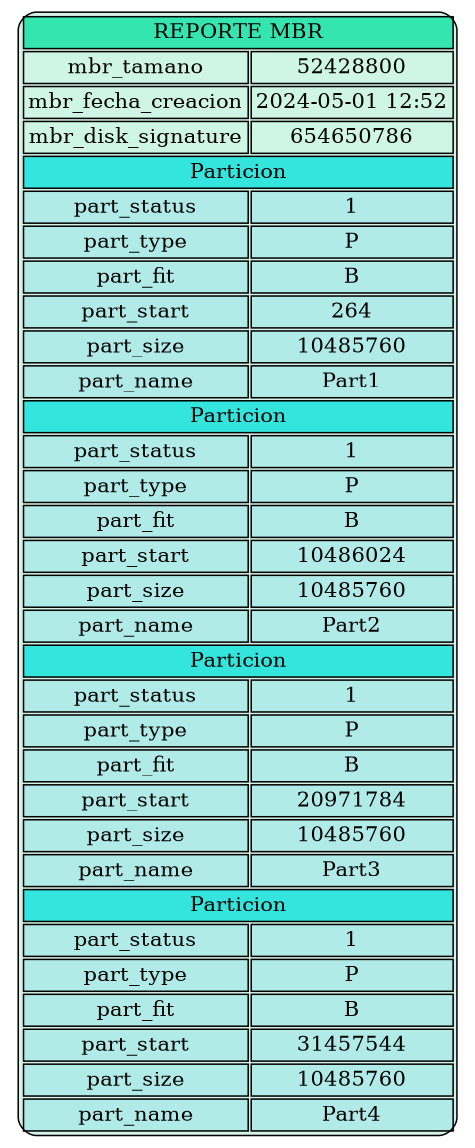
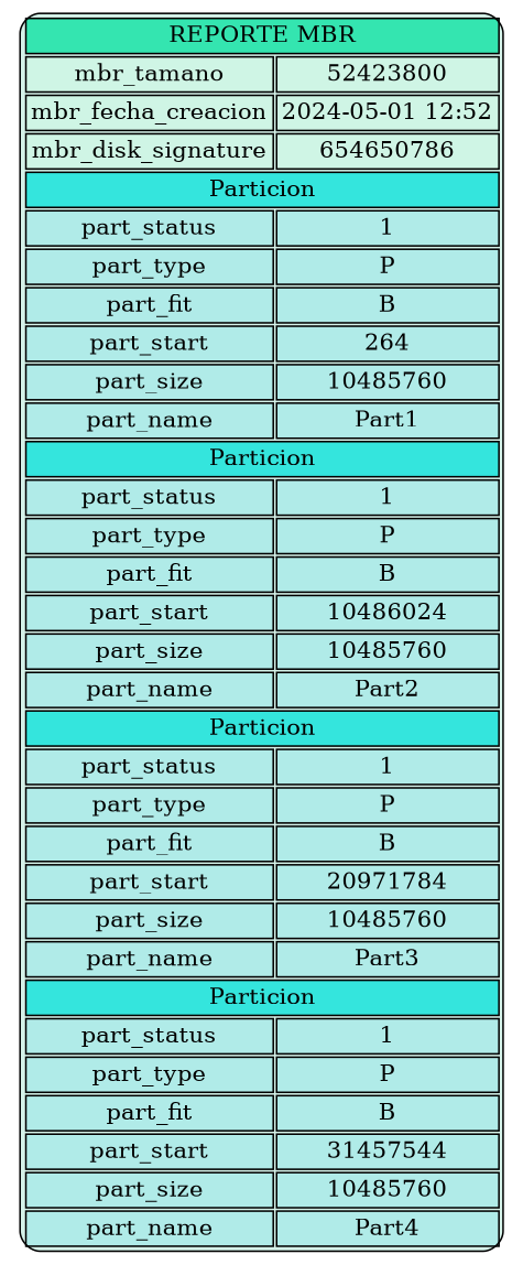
  digraph {
-   n1 [label=<   <TABLE style="rounded" bgcolor="#d5f2e9">   <TR>   <TD COLSPAN = '2' bgcolor="#34e5b0">REPORTE MBR</TD>   </TR>   <TR>  <TD bgcolor=" #cff5e5 ">mbr_tamano</TD>   <TD bgcolor=" #cff5e5 ">52428800</TD>   </TR><TR>   <TD bgcolor=" #cff5e5 ">mbr_fecha_creacion</TD>   <TD bgcolor=" #cff5e5 ">2024-05-01 12:52</TD>   </TR>   <TR>   <TD bgcolor=" #cff5e5 ">mbr_disk_signature</TD>   <TD bgcolor=" #cff5e5 ">654650786</TD>   </TR><TR> <TD COLSPAN = '2' bgcolor="#34e5dd">Particion</TD> </TR> <TR> <TD bgcolor="#b0ebe8">part_status</TD> <TD bgcolor="#b0ebe8">1</TD> </TR> <TR> <TD bgcolor="#b0ebe8">part_type</TD> <TD bgcolor="#b0ebe8">P</TD> </TR> <TR> <TD bgcolor="#b0ebe8">part_fit</TD> <TD bgcolor="#b0ebe8">B</TD> </TR> <TR> <TD bgcolor="#b0ebe8">part_start</TD> <TD bgcolor="#b0ebe8">264</TD> </TR> <TR> <TD bgcolor="#b0ebe8">part_size</TD> <TD bgcolor="#b0ebe8">10485760</TD> </TR> <TR> <TD bgcolor="#b0ebe8">part_name</TD> <TD bgcolor="#b0ebe8">Part1</TD> </TR> <TR> <TD COLSPAN = '2' bgcolor="#34e5dd">Particion</TD> </TR> <TR> <TD bgcolor="#b0ebe8">part_status</TD> <TD bgcolor="#b0ebe8">1</TD> </TR> <TR> <TD bgcolor="#b0ebe8">part_type</TD> <TD bgcolor="#b0ebe8">P</TD> </TR> <TR> <TD bgcolor="#b0ebe8">part_fit</TD> <TD bgcolor="#b0ebe8">B</TD> </TR> <TR> <TD bgcolor="#b0ebe8">part_start</TD> <TD bgcolor="#b0ebe8">10486024</TD> </TR> <TR> <TD bgcolor="#b0ebe8">part_size</TD> <TD bgcolor="#b0ebe8">10485760</TD> </TR> <TR> <TD bgcolor="#b0ebe8">part_name</TD> <TD bgcolor="#b0ebe8">Part2</TD> </TR> <TR> <TD COLSPAN = '2' bgcolor="#34e5dd">Particion</TD> </TR> <TR> <TD bgcolor="#b0ebe8">part_status</TD> <TD bgcolor="#b0ebe8">1</TD> </TR> <TR> <TD bgcolor="#b0ebe8">part_type</TD> <TD bgcolor="#b0ebe8">P</TD> </TR> <TR> <TD bgcolor="#b0ebe8">part_fit</TD> <TD bgcolor="#b0ebe8">B</TD> </TR> <TR> <TD bgcolor="#b0ebe8">part_start</TD> <TD bgcolor="#b0ebe8">20971784</TD> </TR> <TR> <TD bgcolor="#b0ebe8">part_size</TD> <TD bgcolor="#b0ebe8">10485760</TD> </TR> <TR> <TD bgcolor="#b0ebe8">part_name</TD> <TD bgcolor="#b0ebe8">Part3</TD> </TR> <TR> <TD COLSPAN = '2' bgcolor="#34e5dd">Particion</TD> </TR> <TR> <TD bgcolor="#b0ebe8">part_status</TD> <TD bgcolor="#b0ebe8">1</TD> </TR> <TR> <TD bgcolor="#b0ebe8">part_type</TD> <TD bgcolor="#b0ebe8">P</TD> </TR> <TR> <TD bgcolor="#b0ebe8">part_fit</TD> <TD bgcolor="#b0ebe8">B</TD> </TR> <TR> <TD bgcolor="#b0ebe8">part_start</TD> <TD bgcolor="#b0ebe8">31457544</TD> </TR> <TR> <TD bgcolor="#b0ebe8">part_size</TD> <TD bgcolor="#b0ebe8">10485760</TD> </TR> <TR> <TD bgcolor="#b0ebe8">part_name</TD> <TD bgcolor="#b0ebe8">Part4</TD> </TR> </TABLE>> shape=none]
+   n1 [label=<   <TABLE style="rounded" bgcolor="#d5f2e9">   <TR>   <TD COLSPAN = '2' bgcolor="#34e5b0">REPORTE MBR</TD>   </TR>   <TR>  <TD bgcolor=" #cff5e5 ">mbr_tamano</TD>   <TD bgcolor=" #cff5e5 ">52423800</TD>   </TR><TR>   <TD bgcolor=" #cff5e5 ">mbr_fecha_creacion</TD>   <TD bgcolor=" #cff5e5 ">2024-05-01 12:52</TD>   </TR>   <TR>   <TD bgcolor=" #cff5e5 ">mbr_disk_signature</TD>   <TD bgcolor=" #cff5e5 ">654650786</TD>   </TR><TR> <TD COLSPAN = '2' bgcolor="#34e5dd">Particion</TD> </TR> <TR> <TD bgcolor="#b0ebe8">part_status</TD> <TD bgcolor="#b0ebe8">1</TD> </TR> <TR> <TD bgcolor="#b0ebe8">part_type</TD> <TD bgcolor="#b0ebe8">P</TD> </TR> <TR> <TD bgcolor="#b0ebe8">part_fit</TD> <TD bgcolor="#b0ebe8">B</TD> </TR> <TR> <TD bgcolor="#b0ebe8">part_start</TD> <TD bgcolor="#b0ebe8">264</TD> </TR> <TR> <TD bgcolor="#b0ebe8">part_size</TD> <TD bgcolor="#b0ebe8">10485760</TD> </TR> <TR> <TD bgcolor="#b0ebe8">part_name</TD> <TD bgcolor="#b0ebe8">Part1</TD> </TR> <TR> <TD COLSPAN = '2' bgcolor="#34e5dd">Particion</TD> </TR> <TR> <TD bgcolor="#b0ebe8">part_status</TD> <TD bgcolor="#b0ebe8">1</TD> </TR> <TR> <TD bgcolor="#b0ebe8">part_type</TD> <TD bgcolor="#b0ebe8">P</TD> </TR> <TR> <TD bgcolor="#b0ebe8">part_fit</TD> <TD bgcolor="#b0ebe8">B</TD> </TR> <TR> <TD bgcolor="#b0ebe8">part_start</TD> <TD bgcolor="#b0ebe8">10486024</TD> </TR> <TR> <TD bgcolor="#b0ebe8">part_size</TD> <TD bgcolor="#b0ebe8">10485760</TD> </TR> <TR> <TD bgcolor="#b0ebe8">part_name</TD> <TD bgcolor="#b0ebe8">Part2</TD> </TR> <TR> <TD COLSPAN = '2' bgcolor="#34e5dd">Particion</TD> </TR> <TR> <TD bgcolor="#b0ebe8">part_status</TD> <TD bgcolor="#b0ebe8">1</TD> </TR> <TR> <TD bgcolor="#b0ebe8">part_type</TD> <TD bgcolor="#b0ebe8">P</TD> </TR> <TR> <TD bgcolor="#b0ebe8">part_fit</TD> <TD bgcolor="#b0ebe8">B</TD> </TR> <TR> <TD bgcolor="#b0ebe8">part_start</TD> <TD bgcolor="#b0ebe8">20971784</TD> </TR> <TR> <TD bgcolor="#b0ebe8">part_size</TD> <TD bgcolor="#b0ebe8">10485760</TD> </TR> <TR> <TD bgcolor="#b0ebe8">part_name</TD> <TD bgcolor="#b0ebe8">Part3</TD> </TR> <TR> <TD COLSPAN = '2' bgcolor="#34e5dd">Particion</TD> </TR> <TR> <TD bgcolor="#b0ebe8">part_status</TD> <TD bgcolor="#b0ebe8">1</TD> </TR> <TR> <TD bgcolor="#b0ebe8">part_type</TD> <TD bgcolor="#b0ebe8">P</TD> </TR> <TR> <TD bgcolor="#b0ebe8">part_fit</TD> <TD bgcolor="#b0ebe8">B</TD> </TR> <TR> <TD bgcolor="#b0ebe8">part_start</TD> <TD bgcolor="#b0ebe8">31457544</TD> </TR> <TR> <TD bgcolor="#b0ebe8">part_size</TD> <TD bgcolor="#b0ebe8">10485760</TD> </TR> <TR> <TD bgcolor="#b0ebe8">part_name</TD> <TD bgcolor="#b0ebe8">Part4</TD> </TR> </TABLE>> shape=none]
  }
